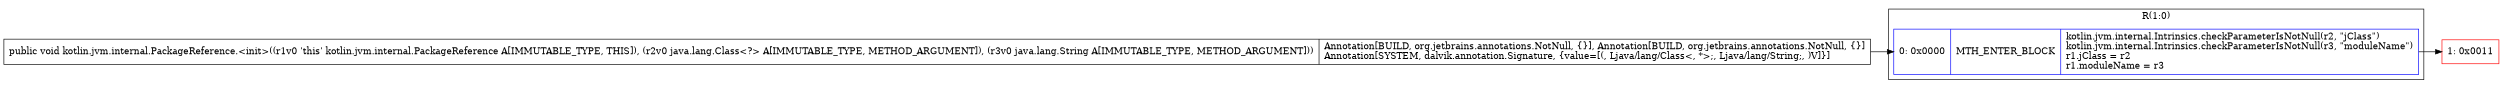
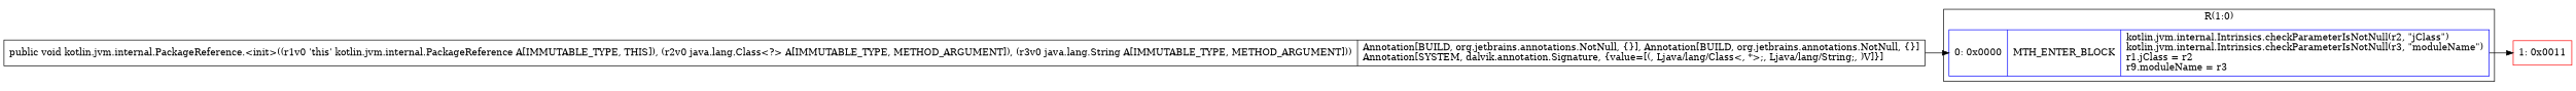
  digraph {
    rankdir=LR
    node [shape=record]
-   n1 [color=blue label="{0\:\ 0x0000|MTH_ENTER_BLOCK\l|kotlin.jvm.internal.Intrinsics.checkParameterIsNotNull(r2, \"jClass\")\lkotlin.jvm.internal.Intrinsics.checkParameterIsNotNull(r3, \"moduleName\")\lr1.jClass = r2\lr1.moduleName = r3\l}"]
+   n1 [color=blue label="{0\:\ 0x0000|MTH_ENTER_BLOCK\l|kotlin.jvm.internal.Intrinsics.checkParameterIsNotNull(r2, \"jClass\")\lkotlin.jvm.internal.Intrinsics.checkParameterIsNotNull(r3, \"moduleName\")\lr1.jClass = r2\lr9.moduleName = r3\l}"]
    n2 [color=red label="{1\:\ 0x0011}"]
    n3 [label="{public void kotlin.jvm.internal.PackageReference.\<init\>((r1v0 'this' kotlin.jvm.internal.PackageReference A[IMMUTABLE_TYPE, THIS]), (r2v0 java.lang.Class\<?\> A[IMMUTABLE_TYPE, METHOD_ARGUMENT]), (r3v0 java.lang.String A[IMMUTABLE_TYPE, METHOD_ARGUMENT]))  | Annotation[BUILD, org.jetbrains.annotations.NotNull, \{\}], Annotation[BUILD, org.jetbrains.annotations.NotNull, \{\}]\lAnnotation[SYSTEM, dalvik.annotation.Signature, \{value=[(, Ljava\/lang\/Class\<, *\>;, Ljava\/lang\/String;, )V]\}]\l}"]
    subgraph cluster_1 {
      label="R(1:0)"
      n1
    }
    n1 -> n2
    n3 -> n1
  }
